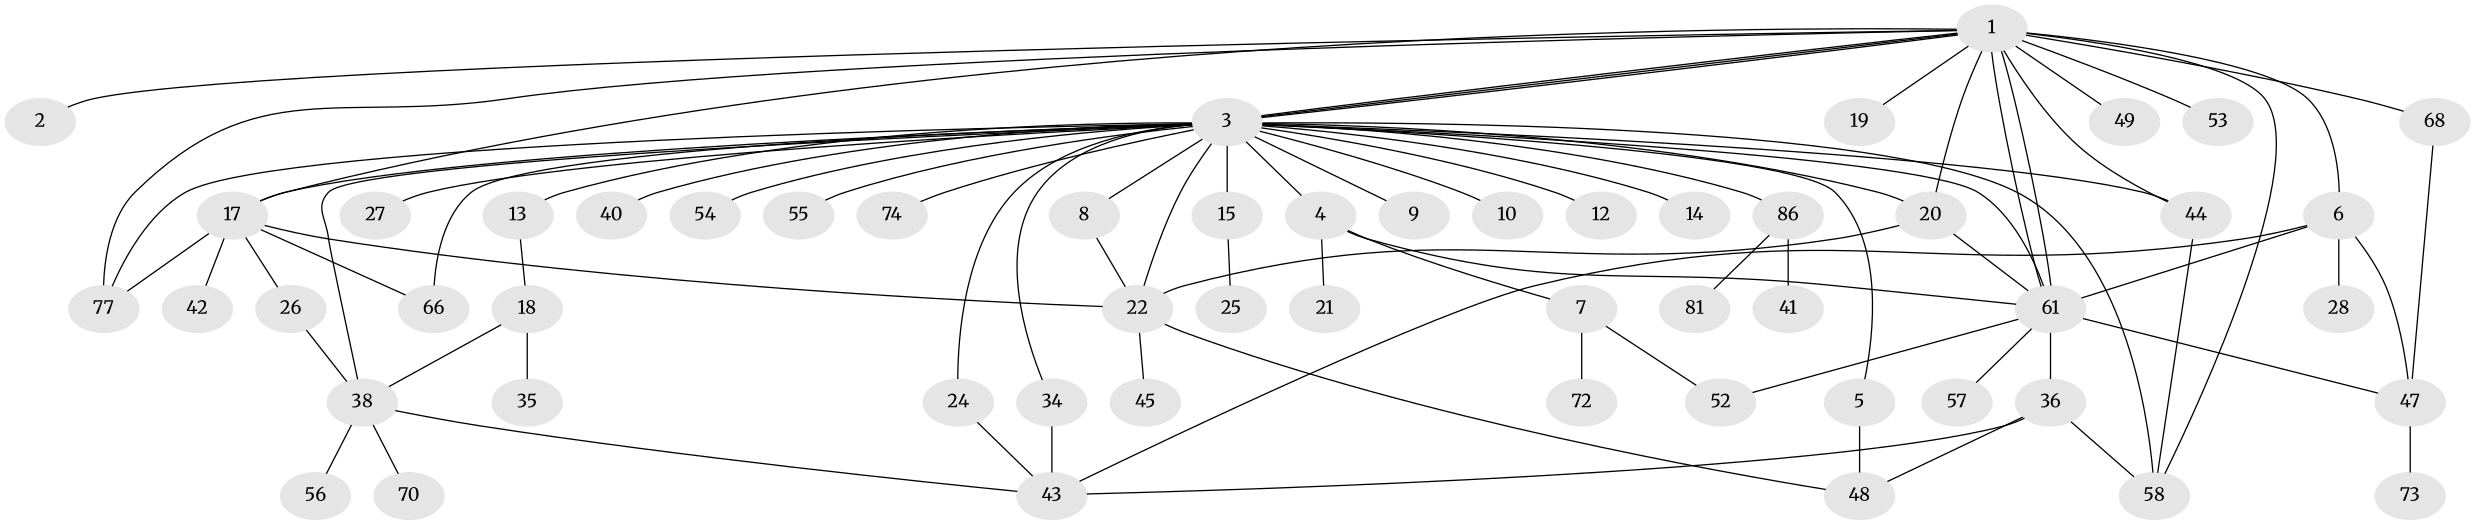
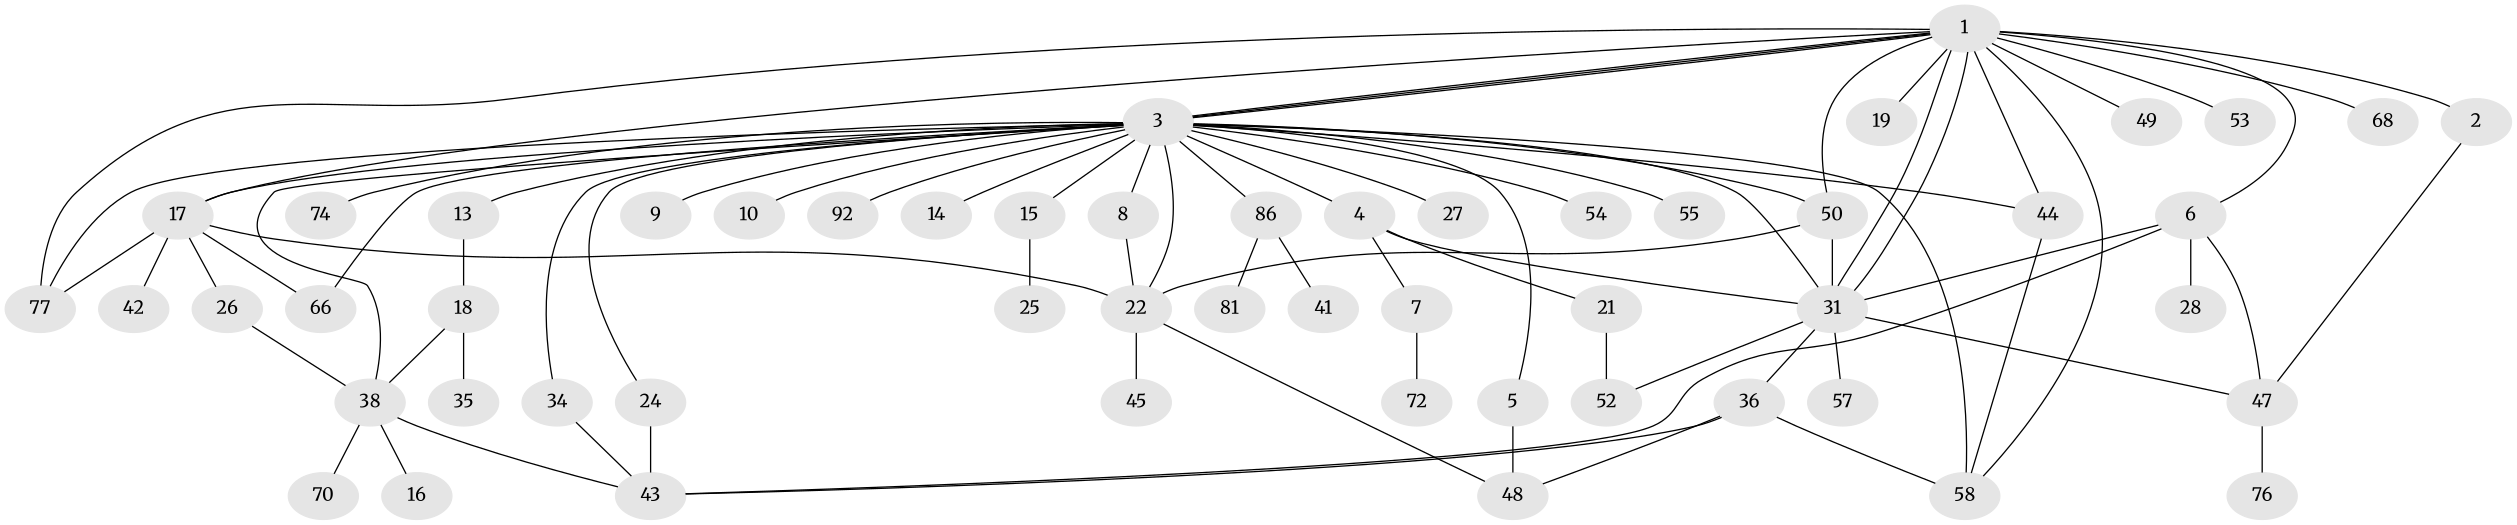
  graph {
    fontname=Merriweather
    node [color=gray90 fontname=Merriweather style=filled]
    edge [fontname=Merriweather]
    1 [super="+33"]
    2
    3 [super="+39"]
    6
    17 [super="+65"]
    19
-   20 [super="+63"]
-   31 [super="+75" label=61]
+   20 [super="+63" label=50]
+   31 [super="+75"]
    44
    49 [super="+67"]
    53
    58 [super="+59"]
    68
    77 [super="+80"]
    n15 [label=47 super="+47"]
    4
    5 [super="+74"]
    8 [super="+78"]
    9
    10
-   12
+   12 [label=92]
    13
    14
    15 [super="+69"]
    n25 [label=86 super="+62"]
    22 [super="+23"]
    24 [super="+38"]
    27
    n29 [label=38 super="+64"]
    34 [super="+71"]
-   40
    54
    55
    66
    n35 [label=74]
    43 [super="+51"]
    28
    26 [super="+60"]
    42 [super="+50"]
    52
    36 [super="+61"]
    57
-   76 [label=73]
+   76
    7 [super="+30"]
    21 [super="+29"]
    48 [super="+79"]
    18 [super="+46"]
    25
    41
    81
    35
    45
-   56
+   56 [label=16]
    70
    72
    1 -- 2
    1 -- 3
    1 -- 3
    1 -- 3
    1 -- 6
    1 -- 17
    1 -- 19
    1 -- 20
    1 -- 31 [weight=2]
    1 -- 31
    1 -- 44
    1 -- 49
    1 -- 53
    1 -- 58
    1 -- 68
    1 -- 77
-   68 -- n15
+   2 -- n15
    3 -- 17
    3 -- 20 [weight=2]
    3 -- 31
    3 -- 44
    3 -- 58
    3 -- 77 [weight=2]
    3 -- 4
    3 -- 5
    3 -- 8
    3 -- 9
    3 -- 10
    3 -- 12
    3 -- 13
    3 -- 14
    3 -- 15
    3 -- n25
    3 -- 22
    3 -- 24
    3 -- 27
    3 -- n29
    3 -- 34
-   3 -- 40
    3 -- 54
    3 -- 55
    3 -- 66
    3 -- n35
    6 -- 31
    6 -- n15
    6 -- 43
    6 -- 28
    17 -- 77
    17 -- 22
    17 -- 66
    17 -- 26
    17 -- 42
    20 -- 31
    20 -- 22
    31 -- n15
    31 -- 52
    31 -- 36
    31 -- 57
    44 -- 58
    n15 -- 76
    4 -- 31
    4 -- 7
    4 -- 21
    5 -- 48
    8 -- 22
    13 -- 18
    15 -- 25
    n25 -- 41
    n25 -- 81
    22 -- 48
    22 -- 45
    24 -- 43
    n29 -- 43
    n29 -- 56
    n29 -- 70
    34 -- 43
    26 -- n29 [weight=2]
    36 -- 58
    36 -- 43
    36 -- 48
-   7 -- 52
+   21 -- 52
    7 -- 72
    18 -- n29
    18 -- 35
  }
